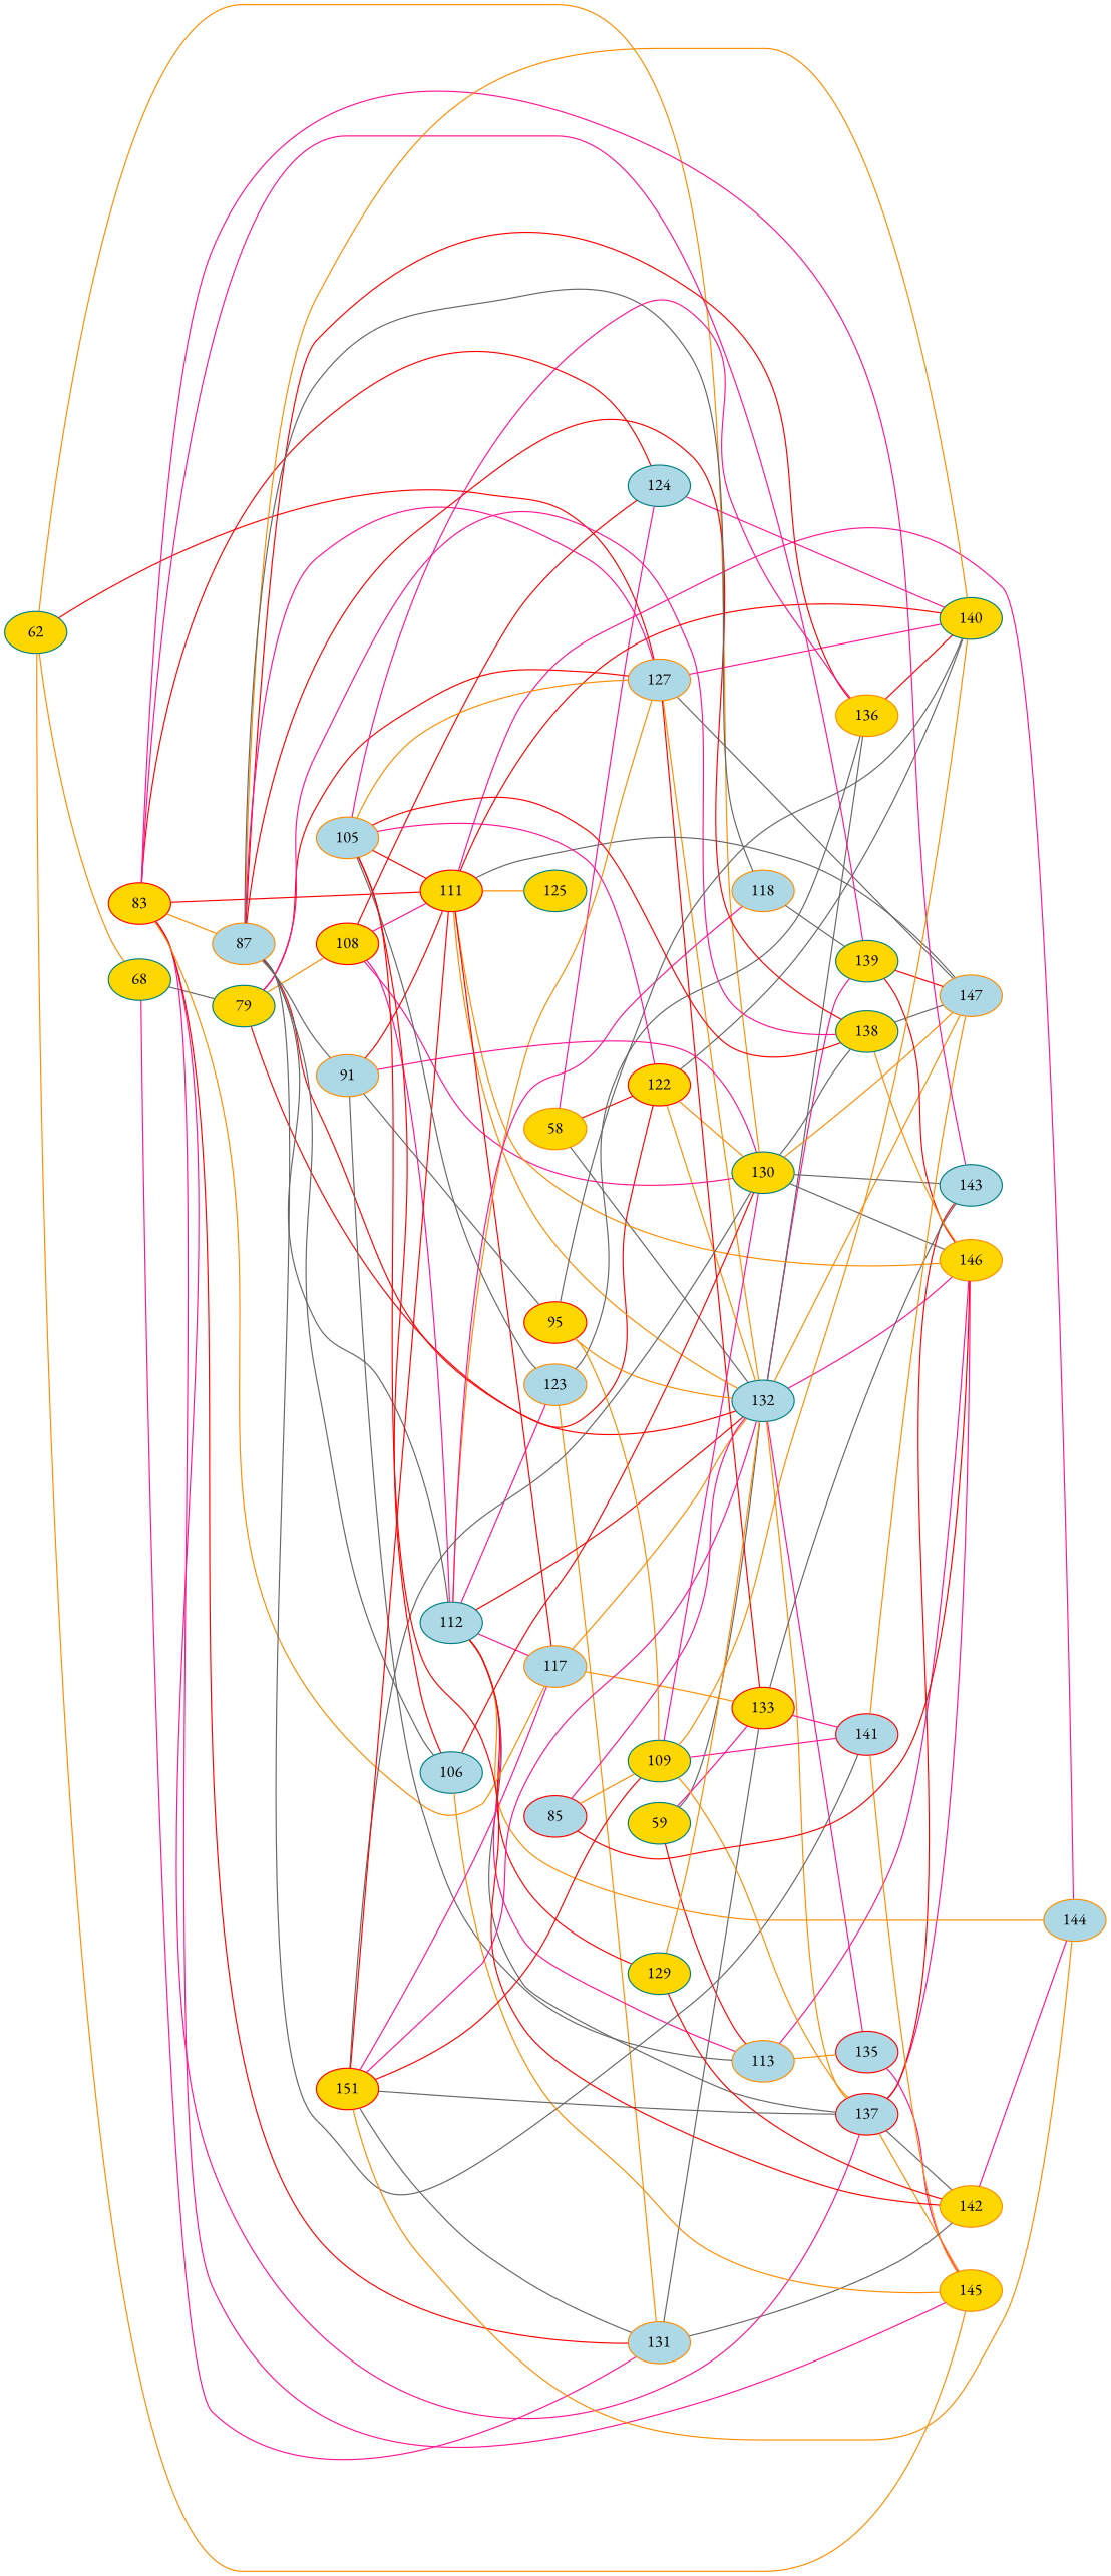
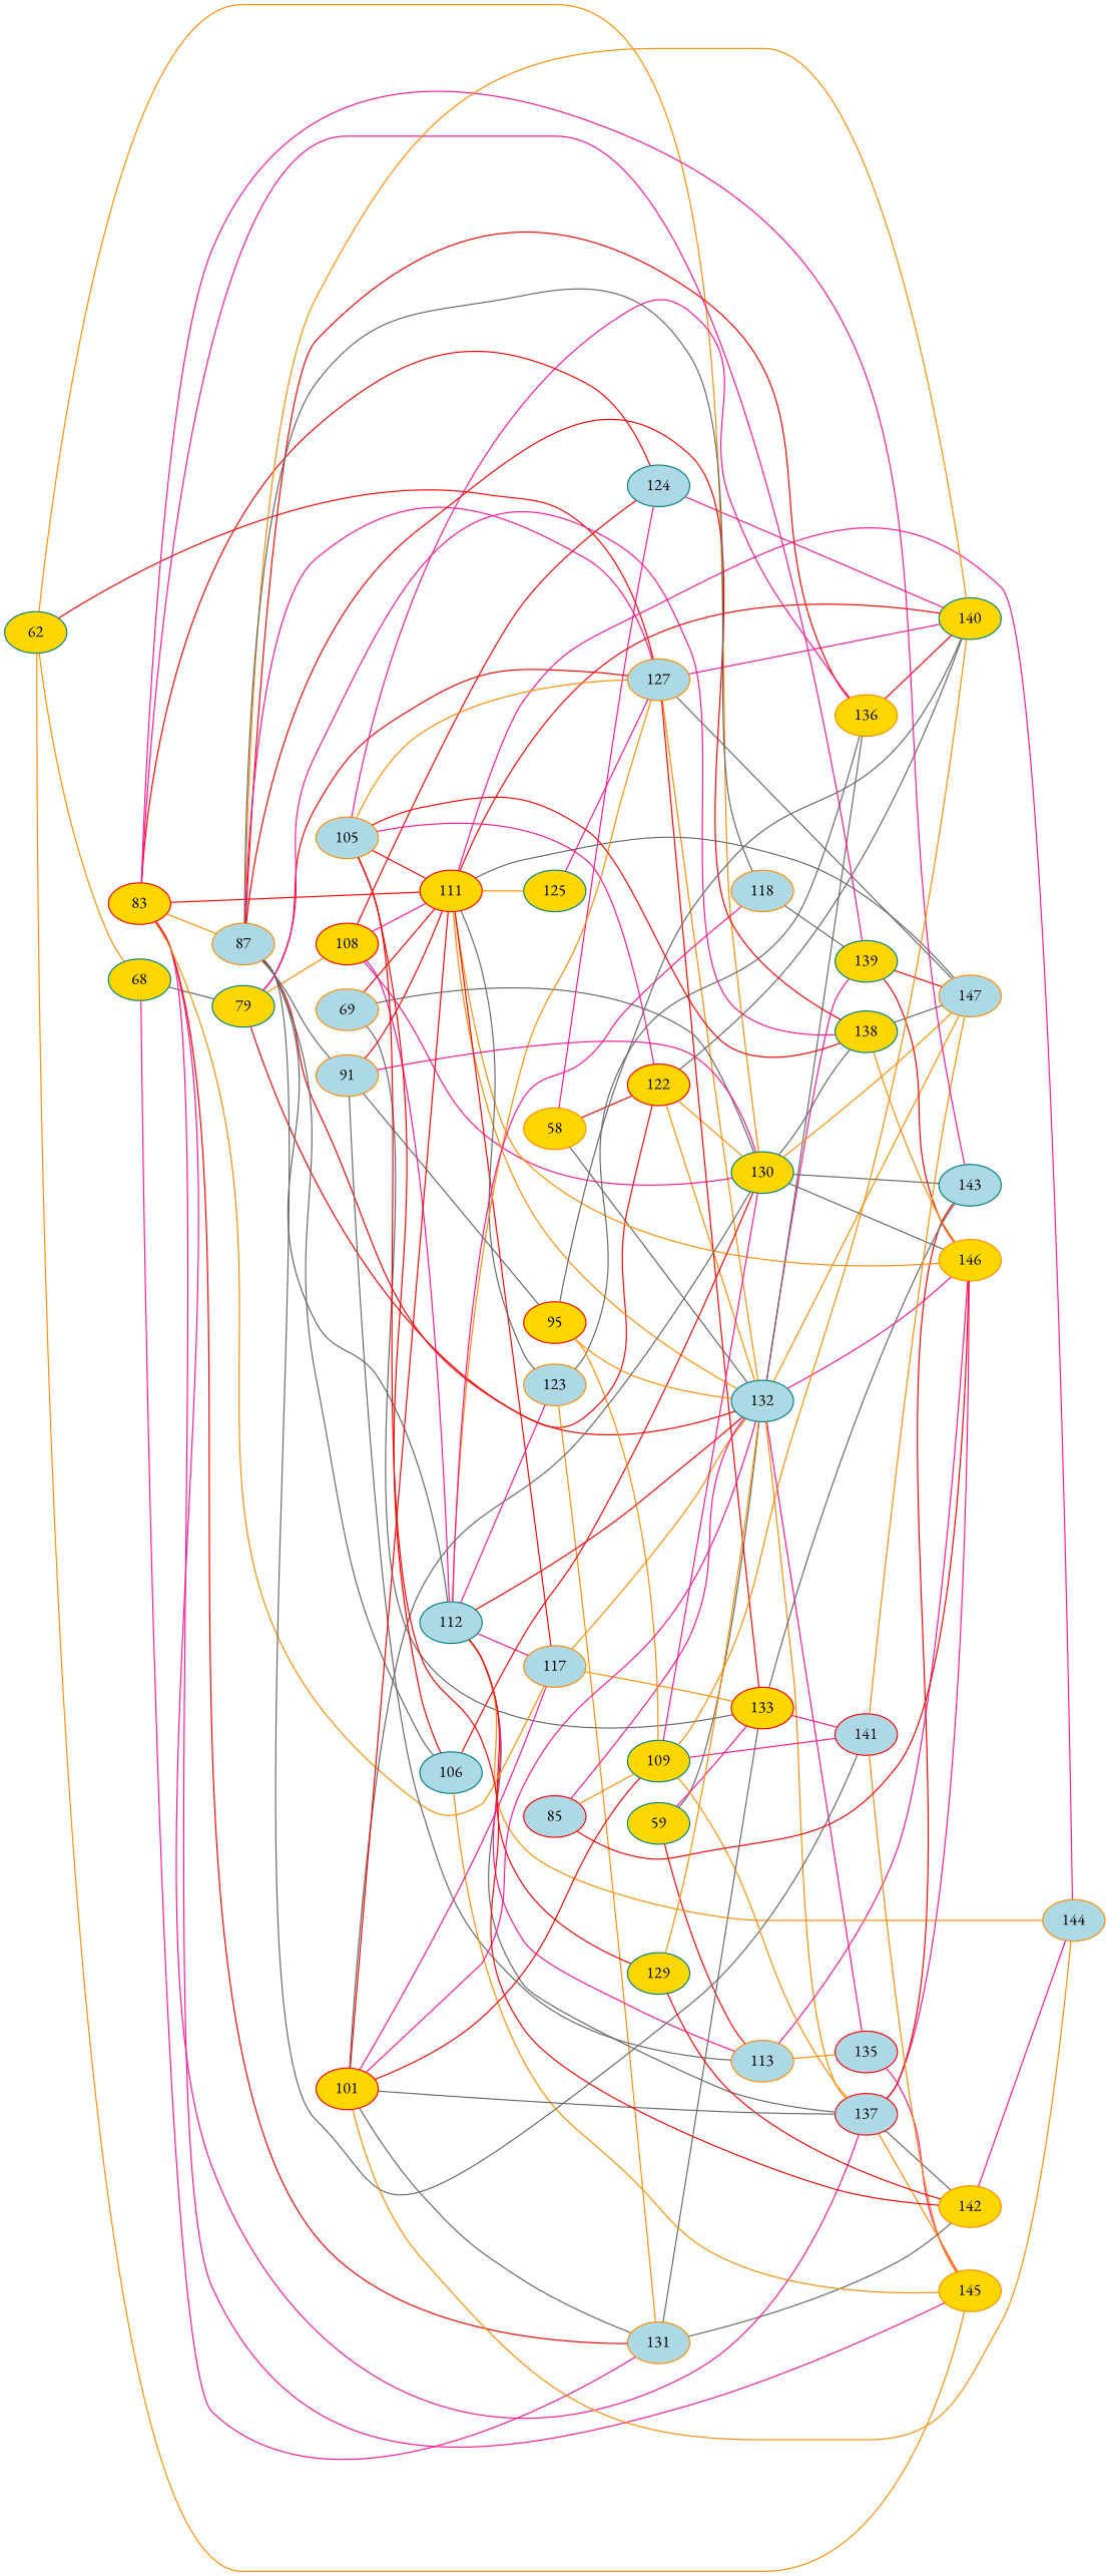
  graph {
    fontname="EB Garamond"
    rankdir=LR
    node [color=darkorange fillcolor=gold fontname="EB Garamond" style=filled]
    edge [color=deeppink fontname="EB Garamond"]
    122 [color=red super="+104+119"]
    132 [color=teal fillcolor=lightblue super="+47+94+107+110"]
    130 [color=teal super="+88+75"]
    140 [color=teal super="+81+120"]
    58
    124 [color=teal fillcolor=lightblue super="+46"]
    137 [color=red fillcolor=lightblue super="+5+100+126+134"]
    139 [color=teal super="+51"]
    146 [super="+39+121"]
    136 [super="+13"]
    147 [fillcolor=lightblue super="+115"]
    135 [color=red fillcolor=lightblue]
    59 [color=teal super="+41"]
    113 [fillcolor=lightblue super="+20"]
    133 [color=red super="+65"]
    143 [color=teal fillcolor=lightblue]
    141 [color=red fillcolor=lightblue super="+71"]
    62 [color=teal super="+44"]
    68 [color=teal]
    127 [fillcolor=lightblue super="+98+80"]
    145 [super="+77"]
    79 [color=teal super="+67"]
    131 [fillcolor=lightblue super="+93"]
    138 [color=teal super="+128"]
    108 [color=red super="+57+90"]
    142 [super="+116"]
    111 [color=red super="+74+82+63+61"]
    117 [fillcolor=lightblue super="+114"]
    144 [fillcolor=lightblue super="+8+15"]
    123 [fillcolor=lightblue super="+53"]
    125 [color=teal]
+   69 [fillcolor=lightblue]
    112 [color=teal fillcolor=lightblue super="+2+17+56+96"]
    83 [color=red super="+76"]
    87 [fillcolor=lightblue super="+64+84"]
    91 [fillcolor=lightblue super="+31+86"]
    106 [color=teal fillcolor=lightblue]
    118 [fillcolor=lightblue]
    109 [color=teal super="+102+103"]
    85 [color=red fillcolor=lightblue]
    95 [color=red super="+78"]
    129 [color=teal]
-   101 [color=red super="+73" label=151]
+   101 [color=red super="+73"]
    105 [fillcolor=lightblue super="+30+42"]
    122 -- 132 [color=darkorange]
    122 -- 130 [color=darkorange]
    122 -- 140 [color=gray40 weight=3]
    132 -- 137 [color=darkorange]
    132 -- 139
    132 -- 146
    132 -- 136 [color=gray40]
    132 -- 147 [color=darkorange]
    132 -- 135
    130 -- 146 [color=gray40]
    130 -- 147 [color=darkorange weight=2]
    130 -- 143 [color=gray40]
    130 -- 138 [color=gray40]
    58 -- 122 [color=red]
    58 -- 132 [color=gray40]
    58 -- 124 [weight=2]
    124 -- 140
    137 -- 146
    137 -- 143 [color=red]
    137 -- 145 [color=darkorange]
    137 -- 142 [color=gray40]
    139 -- 146 [color=red]
    139 -- 147 [color=red]
    136 -- 140 [color=red]
    135 -- 145
    59 -- 132 [color=gray40 weight=3]
    59 -- 113 [color=red]
    59 -- 133 [weight=2]
    113 -- 146
    113 -- 135 [color=darkorange weight=2]
    133 -- 143 [color=gray40]
    133 -- 141 [weight=2]
    141 -- 147 [color=darkorange]
    141 -- 145 [color=darkorange]
    62 -- 130 [color=darkorange]
    62 -- 68 [color=darkorange weight=2]
    62 -- 127 [color=red weight=2]
    62 -- 145 [color=darkorange]
    68 -- 79 [color=gray40]
    68 -- 131
    127 -- 132 [color=darkorange]
    127 -- 140 [weight=2]
    127 -- 147 [color=gray40]
    127 -- 133 [color=red]
    79 -- 122 [color=red]
    79 -- 127 [color=red weight=2]
    79 -- 138
    79 -- 108 [color=darkorange]
    131 -- 133 [color=gray40]
    131 -- 142 [color=gray40]
    138 -- 146 [color=darkorange weight=3]
    138 -- 147 [color=gray40]
    108 -- 130 [weight=2]
    108 -- 124 [color=red weight=2]
    108 -- 111
    108 -- 112 [weight=2]
    142 -- 144
    111 -- 132 [color=darkorange weight=3]
    111 -- 140 [color=red weight=4]
    111 -- 146 [color=darkorange weight=2]
    111 -- 147 [color=gray40 weight=3]
    111 -- 117 [color=red]
    111 -- 144 [weight=2]
-   105 -- 123 [color=gray40 weight=2]
+   111 -- 123 [color=gray40 weight=2]
    111 -- 125 [color=darkorange weight=2]
    117 -- 132 [color=darkorange]
    117 -- 133 [color=darkorange weight=2]
    123 -- 136 [color=gray40 weight=2]
    123 -- 131 [color=darkorange]
+   125 -- 127 [weight=2]
+   69 -- 130 [color=gray40]
+   69 -- 133 [color=gray40]
+   69 -- 111 [color=red weight=2]
    112 -- 132 [color=red weight=2]
    112 -- 137 [color=gray40 weight=3]
    112 -- 113
    112 -- 127 [color=darkorange]
    112 -- 117 [weight=3]
    112 -- 144 [color=darkorange weight=3]
    112 -- 123
    112 -- 118
    112 -- 129 [color=red weight=2]
    83 -- 124 [color=red]
    83 -- 137
    83 -- 139
    83 -- 143
    83 -- 145
    83 -- 131 [color=red]
    83 -- 111 [color=red weight=3]
    83 -- 117 [color=darkorange weight=2]
    83 -- 87 [color=darkorange]
    87 -- 132 [color=red]
    87 -- 140 [color=darkorange]
    87 -- 136 [color=red]
    87 -- 141 [color=gray40]
    87 -- 127 [weight=3]
    87 -- 138 [color=red]
    87 -- 112 [color=gray40]
    87 -- 91 [color=gray40 weight=2]
    87 -- 106 [color=gray40]
    87 -- 118 [color=gray40]
    91 -- 130 [weight=2]
    91 -- 113 [color=gray40]
    91 -- 111 [color=red]
    91 -- 95 [color=gray40 weight=2]
    106 -- 130 [color=red]
    106 -- 145 [color=darkorange]
    118 -- 139 [color=gray40 weight=2]
    109 -- 130
    109 -- 140 [color=darkorange]
    109 -- 137 [color=darkorange weight=2]
    109 -- 141
    85 -- 132
    85 -- 146 [color=red weight=2]
    85 -- 109 [color=darkorange]
    95 -- 132 [color=darkorange weight=2]
    95 -- 140 [color=gray40]
    95 -- 109 [color=darkorange]
    129 -- 132 [color=darkorange]
    129 -- 142 [color=red]
    101 -- 132
    101 -- 130 [color=gray40 weight=2]
    101 -- 137 [color=gray40]
    101 -- 131 [color=gray40]
    101 -- 111 [color=red]
    101 -- 117
    101 -- 144 [color=darkorange weight=2]
    101 -- 109 [color=red]
    105 -- 122
    105 -- 136
    105 -- 127 [color=darkorange]
    105 -- 138 [color=red]
    105 -- 142 [color=red weight=2]
    105 -- 111 [color=red]
    105 -- 106 [color=red]
  }
